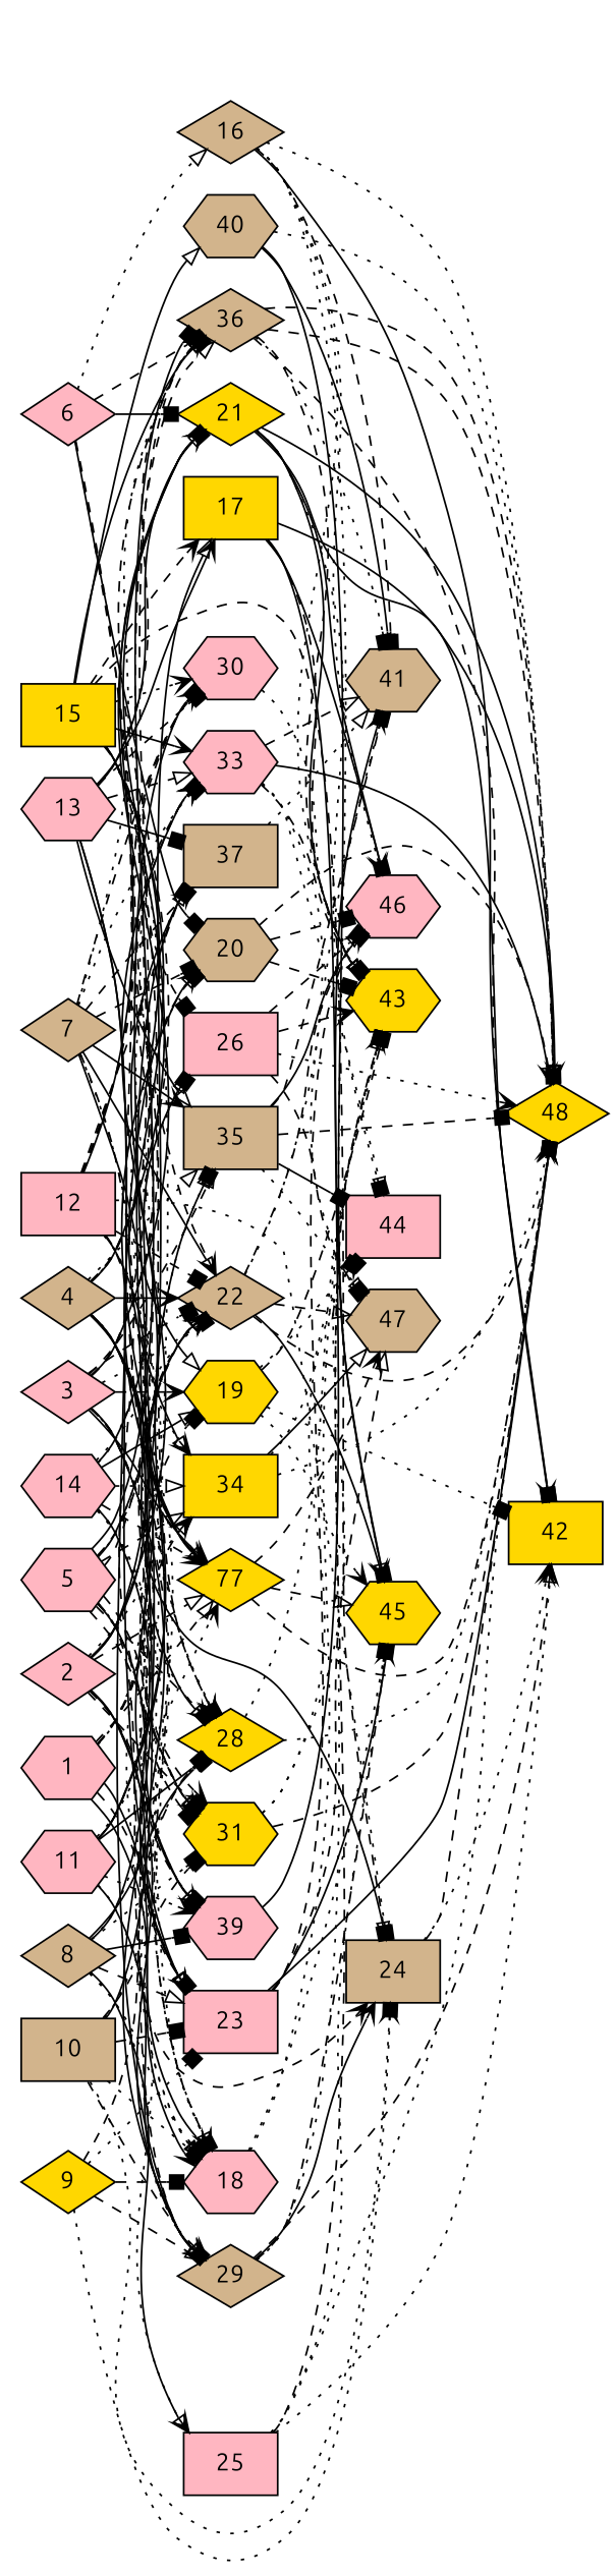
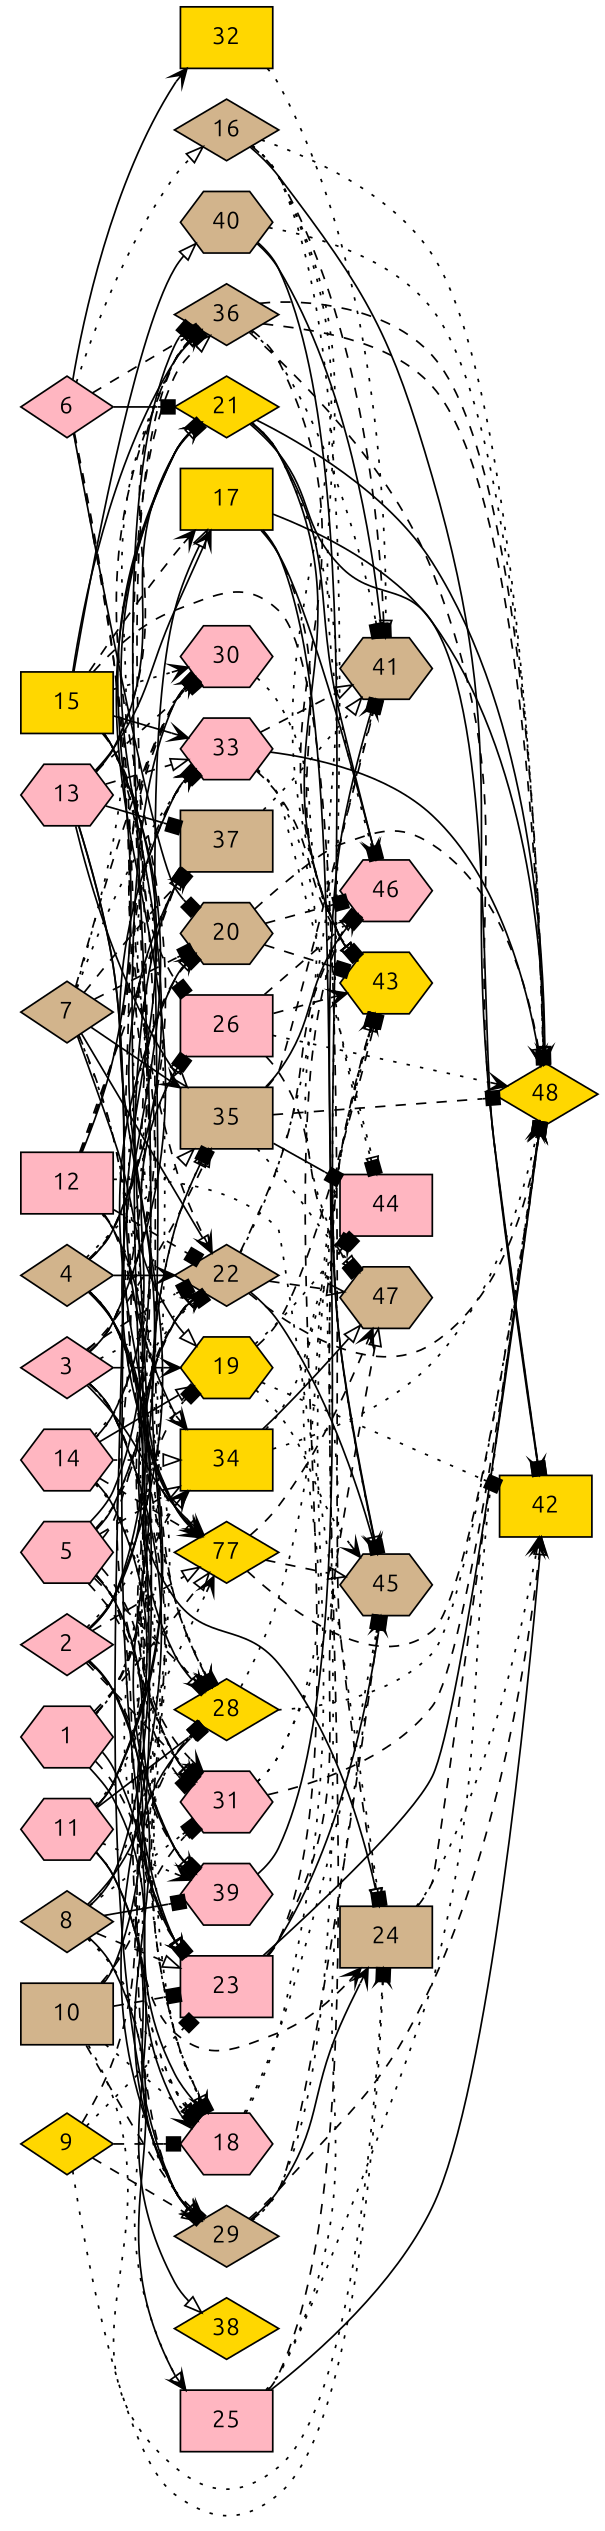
  digraph {
    fontname=Ubuntu
    rankdir=LR
    node [alpha=0.09 fillcolor=lightpink fontname=Ubuntu shape=hexagon style=filled]
    edge [arrowhead=box fontname=Ubuntu style=dashed]
    1 [alpha=0.07 expect_size=38806476964154400]
    18 [expect_size=1875977696084832000]
    19 [alpha=0.18 expect_size=5189633515946082304 fillcolor=gold]
    22 [alpha=0.02 expect_size=145946170940953985024 fillcolor=tan shape=diamond]
    23 [expect_size=10559013334760695005184 shape=box]
    n6 [alpha=0.14 expect_size=3270963068672087040 fillcolor=gold label=77 shape=diamond]
    34 [alpha=0.20 expect_size=4091466046007481991168 fillcolor=gold shape=box]
    43 [alpha=0.16 expect_size=38399721482393485312 fillcolor=gold]
-   45 [alpha=0.04 expect_size=6487408257676528640 fillcolor=gold]
+   45 [alpha=0.04 expect_size=6487408257676528640 fillcolor=tan]
    42 [alpha=0.19 expect_size=362364083400846080 fillcolor=gold shape=box]
    44 [alpha=0.15 expect_size=113831983206539198464 shape=box]
    41 [alpha=0.01 expect_size=3484303241418033332224 fillcolor=tan]
    46 [expect_size=14440259002272312]
    48 [alpha=0.03 expect_size=5559046053732320018432 fillcolor=gold shape=diamond]
    47 [alpha=0.08 expect_size=4513092721664006815744 fillcolor=tan]
    2 [alpha=0.16 expect_size=6107959812671932465152 shape=diamond]
    17 [expect_size=462180140000687552 fillcolor=gold shape=box]
    20 [alpha=0.00 expect_size=32142736403174516 fillcolor=tan]
    29 [alpha=0.11 expect_size=2620925435722206281728 fillcolor=tan shape=diamond]
-   31 [alpha=0.13 expect_size=265056597637066368 fillcolor=gold]
+   31 [alpha=0.13 expect_size=265056597637066368]
    33 [alpha=0.03 expect_size=2517613154655938560]
    39 [alpha=0.05 expect_size=391944666015184704]
    24 [alpha=0.17 expect_size=5881871737901023232000 fillcolor=tan shape=box]
    3 [alpha=0.06 expect_size=7580207808533268480 shape=diamond]
    21 [alpha=0.18 expect_size=1320462006116539904 fillcolor=gold shape=diamond]
    30 [alpha=0.12 expect_size=8683249907266566144]
    35 [alpha=0.10 expect_size=6353310378616905728 fillcolor=tan shape=box]
    36 [alpha=0.05 expect_size=4377462431007619584 fillcolor=tan shape=diamond]
    4 [alpha=0.04 expect_size=365527722486621696 fillcolor=tan shape=diamond]
    28 [alpha=0.03 expect_size=181817868141401984 fillcolor=gold shape=diamond]
    5 [alpha=0.12 expect_size=1059941438357241856000]
    26 [expect_size=7114924403848013824 shape=box]
    37 [alpha=0.10 expect_size=7395757818785642315776 fillcolor=tan shape=box]
    6 [alpha=0.06 expect_size=65772040360955320 shape=diamond]
    16 [alpha=0.02 expect_size=6919522983675881848832 fillcolor=tan shape=diamond]
+   32 [alpha=0.10 expect_size=171161217397864320 fillcolor=gold shape=box]
    7 [alpha=0.08 expect_size=1592519077610857728 fillcolor=tan shape=diamond]
    8 [alpha=0.19 expect_size=4766430767736347 fillcolor=tan shape=diamond]
    25 [alpha=0.08 expect_size=3185616536415363923968 shape=box]
    9 [alpha=0.01 expect_size=55569879383930304 fillcolor=gold shape=diamond]
    10 [alpha=0.19 expect_size=23522325242730892 fillcolor=tan shape=box]
    11 [alpha=0.13 expect_size=71726554537201936]
+   38 [alpha=0.11 expect_size=42843923290478224 fillcolor=gold shape=diamond]
    12 [alpha=0.11 expect_size=776707840243924992000 shape=box]
    13 [alpha=0.12 expect_size=9700877444628351025152]
    14 [alpha=0.19 expect_size=63181599355038584]
    15 [alpha=0.02 expect_size=2076746675890985 fillcolor=gold shape=box]
    40 [alpha=0.05 expect_size=7953988858076386304 fillcolor=tan]
    1 -> 18 [arrowhead=vee style=solid]
    1 -> 18 [arrowhead=vee style=solid]
    1 -> 19
    1 -> 22 [arrowhead=vee style=dotted]
    1 -> 23
    1 -> n6 [arrowhead=onormal]
    1 -> 34 [arrowhead=vee]
    18 -> 43 [style=dotted]
    18 -> 45 [style=dotted]
    19 -> 43
    19 -> 45 [arrowhead=vee style=dotted]
    19 -> 42 [style=dotted]
    19 -> 44 [style=dotted]
    22 -> 45 [arrowhead=vee style=solid]
    22 -> 41 [style=dotted]
    22 -> 46 [arrowhead=vee]
    22 -> 48 [arrowhead=vee]
    22 -> 47 [arrowhead=onormal]
    23 -> 45 [arrowhead=vee style=solid]
    23 -> 46
    23 -> 48 [arrowhead=vee style=solid]
    23 -> 47 [arrowhead=onormal]
    n6 -> 45 [arrowhead=onormal]
    n6 -> 48
    n6 -> 47 [arrowhead=vee]
    34 -> 44 [arrowhead=vee style=dotted]
    34 -> 48 [arrowhead=vee style=dotted]
    34 -> 47 [arrowhead=onormal style=solid]
    2 -> 18 [arrowhead=onormal style=dotted]
    2 -> 22 [arrowhead=onormal style=solid]
    2 -> 23 [arrowhead=onormal style=solid]
    2 -> n6 [arrowhead=onormal]
    2 -> 34 [arrowhead=onormal style=dotted]
    2 -> 17 [arrowhead=onormal style=solid]
    2 -> 20 [arrowhead=onormal style=dotted]
    2 -> 29 [arrowhead=vee style=solid]
    2 -> 31
    2 -> 33 [arrowhead=vee style=solid]
    2 -> 39
    17 -> 43 [arrowhead=onormal]
    17 -> 45 [style=solid]
    17 -> 46 [style=solid]
    17 -> 48 [arrowhead=onormal style=solid]
    20 -> 43
    20 -> 46
    20 -> 48 [arrowhead=vee]
    29 -> 43 [arrowhead=onormal style=dotted]
    29 -> 45
    29 -> 42 [arrowhead=vee]
    29 -> 24 [arrowhead=vee style=solid]
    31 -> 43 [style=dotted]
    31 -> 44 [style=dotted]
    31 -> 48 [arrowhead=vee]
    33 -> 43
    33 -> 44 [arrowhead=onormal style=dotted]
    33 -> 41 [arrowhead=onormal]
    33 -> 48 [arrowhead=onormal style=solid]
    33 -> 47 [style=dotted]
    39 -> 41 [arrowhead=vee style=solid]
    24 -> 42 [arrowhead=vee style=dotted]
    24 -> 48
    3 -> 18 [arrowhead=onormal]
    3 -> 19 [arrowhead=vee]
    3 -> 22 [style=dotted]
    3 -> 22
    3 -> 23 [arrowhead=onormal]
    3 -> n6 [arrowhead=vee style=solid]
    3 -> 29 [arrowhead=vee style=solid]
    3 -> 31 [arrowhead=vee]
    3 -> 33
    3 -> 39 [arrowhead=onormal style=dotted]
    3 -> 21 [style=solid]
    3 -> 30
    3 -> 35 [arrowhead=onormal]
    3 -> 36
    21 -> 43 [arrowhead=onormal style=solid]
    21 -> 42 [style=solid]
    21 -> 44 [style=dotted]
    21 -> 46 [arrowhead=vee style=solid]
    21 -> 48 [arrowhead=vee style=solid]
    30 -> 43 [arrowhead=onormal style=dotted]
    35 -> 44 [style=solid]
    35 -> 41
    35 -> 46 [style=solid]
    35 -> 48
    35 -> 47 [arrowhead=onormal style=dotted]
    36 -> 43 [arrowhead=onormal]
    36 -> 42
    36 -> 41 [style=dotted]
    36 -> 48
    36 -> 48
    4 -> 18 [arrowhead=vee style=dotted]
    4 -> 22 [arrowhead=vee style=solid]
    4 -> n6 [arrowhead=onormal style=solid]
    4 -> 20
    4 -> 31 [arrowhead=onormal]
    4 -> 33 [arrowhead=vee style=dotted]
    4 -> 39 [style=solid]
-   4 -> 24 [style=solid]
+   4 -> 24 [arrowhead=onormal style=solid]
    4 -> 21 [arrowhead=vee style=solid]
    4 -> 35 [arrowhead=onormal style=dotted]
    4 -> 36 [arrowhead=onormal]
    4 -> 28 [arrowhead=onormal style=solid]
    28 -> 43 [style=dotted]
    28 -> 48 [style=dotted]
    5 -> 18 [arrowhead=onormal style=dotted]
    5 -> 22 [arrowhead=vee]
    5 -> 23 [arrowhead=vee]
    5 -> 34 [arrowhead=onormal]
    5 -> 31
    5 -> 31 [arrowhead=vee]
    5 -> 39 [arrowhead=vee style=solid]
    5 -> 24 [arrowhead=vee]
    5 -> 36 [arrowhead=onormal]
    5 -> 36 [style=solid]
    5 -> 28
    5 -> 26 [arrowhead=onormal style=dotted]
    5 -> 37 [style=solid]
    26 -> 43 [arrowhead=vee]
    26 -> 46 [arrowhead=onormal]
    26 -> 48 [arrowhead=vee style=dotted]
    26 -> 47
    37 -> 41 [arrowhead=onormal style=dotted]
    6 -> 22 [arrowhead=vee]
    6 -> 20 [style=solid]
    6 -> 21 [style=solid]
    6 -> 36
    6 -> 28 [arrowhead=vee]
    6 -> 16 [arrowhead=onormal style=dotted]
+   6 -> 32 [arrowhead=vee style=solid]
    16 -> 43 [arrowhead=onormal style=dotted]
    16 -> 45 [arrowhead=vee style=dotted]
    16 -> 42 [arrowhead=vee style=solid]
    16 -> 41
    16 -> 46 [arrowhead=vee style=dotted]
    16 -> 48 [arrowhead=onormal style=dotted]
+   32 -> 41 [arrowhead=onormal style=dotted]
    7 -> 19 [arrowhead=onormal style=solid]
    7 -> 22 [arrowhead=onormal style=solid]
    7 -> 20
    7 -> 31
    7 -> 33 [style=dotted]
    7 -> 30
    7 -> 35 [arrowhead=vee style=solid]
    7 -> 36 [arrowhead=onormal style=dotted]
    7 -> 28 [arrowhead=vee style=dotted]
    7 -> 37 [arrowhead=vee]
    8 -> 18 [style=dotted]
    8 -> 23 [arrowhead=onormal]
    8 -> 29 [arrowhead=vee style=dotted]
    8 -> 31 [style=dotted]
    8 -> 39 [style=solid]
    8 -> 30 [arrowhead=vee style=solid]
    8 -> 35 [arrowhead=onormal style=dotted]
    8 -> 28 [style=solid]
    8 -> 25 [arrowhead=vee style=solid]
    25 -> 43 [arrowhead=vee]
    25 -> 45 [style=dotted]
-   25 -> 42 [arrowhead=onormal style=dotted]
+   25 -> 42 [arrowhead=onormal style=solid]
    25 -> 48 [arrowhead=vee style=dotted]
    9 -> 18
    9 -> 23 [style=dotted]
    9 -> 29 [arrowhead=onormal]
    9 -> 24 [style=dotted]
    9 -> 28
    10 -> 18 [style=dotted]
    10 -> 23
    10 -> 29 [arrowhead=vee]
    10 -> 31
    10 -> 24 [arrowhead=vee style=dotted]
    10 -> 28 [style=dotted]
    10 -> 37 [arrowhead=onormal style=solid]
    11 -> 22 [arrowhead=onormal]
    11 -> n6 [arrowhead=vee style=dotted]
    11 -> 20 [arrowhead=vee style=solid]
    11 -> 29 [arrowhead=vee style=solid]
    11 -> 39 [arrowhead=vee style=dotted]
    11 -> 35 [style=solid]
    11 -> 28 [style=solid]
    11 -> 25 [arrowhead=onormal style=dotted]
+   11 -> 38 [arrowhead=onormal style=solid]
    12 -> 22
    12 -> 23 [arrowhead=onormal style=dotted]
    12 -> n6 [arrowhead=vee style=solid]
    12 -> 34 [arrowhead=vee style=dotted]
    12 -> 29 [arrowhead=onormal]
    12 -> 33 [arrowhead=vee]
    12 -> 24 [style=dotted]
    12 -> 21 [arrowhead=vee style=solid]
    12 -> 30
    12 -> 37
    13 -> 23 [arrowhead=onormal style=solid]
    13 -> 17 [arrowhead=vee style=solid]
    13 -> 29 [style=solid]
    13 -> 33 [arrowhead=onormal]
    13 -> 21 [arrowhead=onormal style=solid]
    13 -> 30
    13 -> 35 [arrowhead=onormal style=solid]
    13 -> 36 [arrowhead=vee]
    13 -> 37 [style=solid]
    14 -> 18 [arrowhead=vee style=dotted]
    14 -> 19 [arrowhead=onormal style=solid]
    14 -> 22 [arrowhead=onormal style=dotted]
    14 -> 23 [arrowhead=vee style=solid]
    14 -> n6 [arrowhead=vee]
    14 -> 34 [arrowhead=onormal style=dotted]
    14 -> 31 [arrowhead=onormal style=dotted]
    14 -> 28 [arrowhead=vee style=dotted]
    14 -> 26 [style=solid]
    14 -> 37 [style=dotted]
    15 -> 18 [style=dotted]
    15 -> n6 [arrowhead=vee style=solid]
    15 -> 34 [arrowhead=onormal style=solid]
    15 -> 17 [arrowhead=vee]
    15 -> 33 [arrowhead=vee style=solid]
    15 -> 24 [arrowhead=onormal]
    15 -> 30 [arrowhead=vee style=dotted]
    15 -> 36 [style=solid]
    15 -> 28
    15 -> 26
    15 -> 40 [arrowhead=onormal style=solid]
    40 -> 45 [arrowhead=onormal style=solid]
    40 -> 41 [style=solid]
    40 -> 48 [arrowhead=onormal style=dotted]
  }
